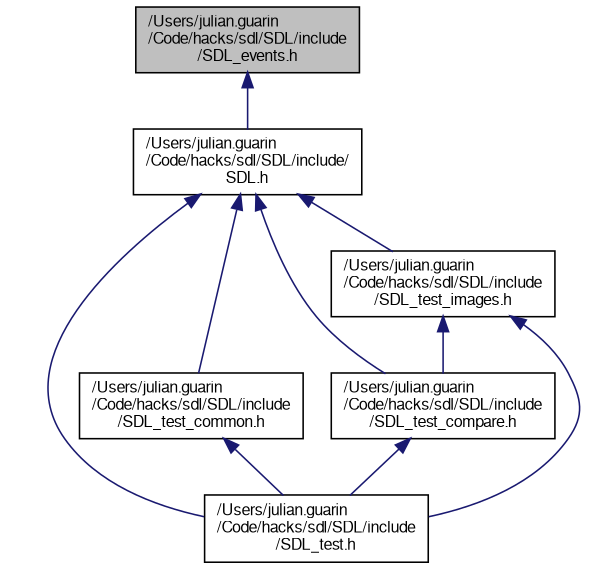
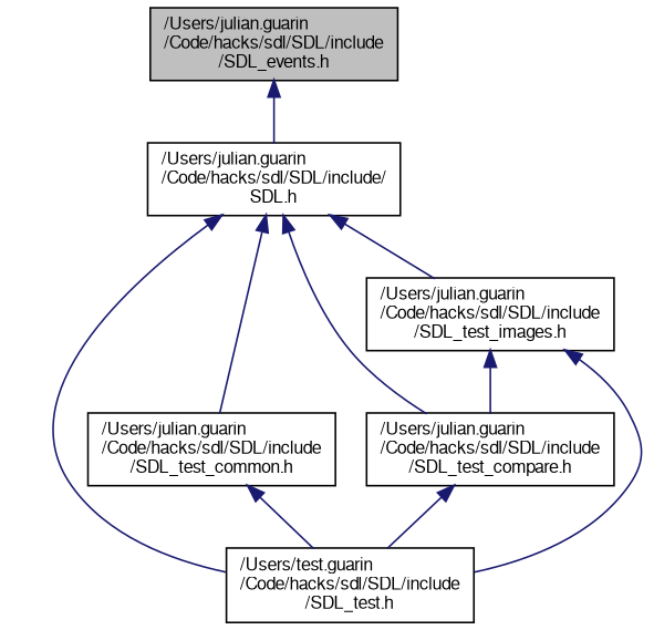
  digraph {
    node [color=black fillcolor=white fontname=FreeSans fontsize=10 shape=record style=filled]
    edge [color=midnightblue dir=back fontname=FreeSans fontsize=10 labelfontname=FreeSans labelfontsize=10 style=solid]
    n1 [fillcolor=grey75 fontcolor=black height=0.2 label="/Users/julian.guarin\l/Code/hacks/sdl/SDL/include\l/SDL_events.h" width=0.4]
    n2 [height=0.2 label="/Users/julian.guarin\l/Code/hacks/sdl/SDL/include/\lSDL.h" width=0.4]
-   n3 [height=0.2 label="/Users/julian.guarin\l/Code/hacks/sdl/SDL/include\l/SDL_test.h" width=0.4]
+   n3 [height=0.2 label="/Users/test.guarin\l/Code/hacks/sdl/SDL/include\l/SDL_test.h" width=0.4]
    n4 [height=0.2 label="/Users/julian.guarin\l/Code/hacks/sdl/SDL/include\l/SDL_test_common.h" width=0.4]
    n5 [height=0.2 label="/Users/julian.guarin\l/Code/hacks/sdl/SDL/include\l/SDL_test_compare.h" width=0.4]
    n6 [height=0.2 label="/Users/julian.guarin\l/Code/hacks/sdl/SDL/include\l/SDL_test_images.h" width=0.4]
    n1 -> n2
    n2 -> n3
    n2 -> n4
    n2 -> n5
    n2 -> n6
    n4 -> n3
    n5 -> n3
    n6 -> n3
    n6 -> n5
  }
